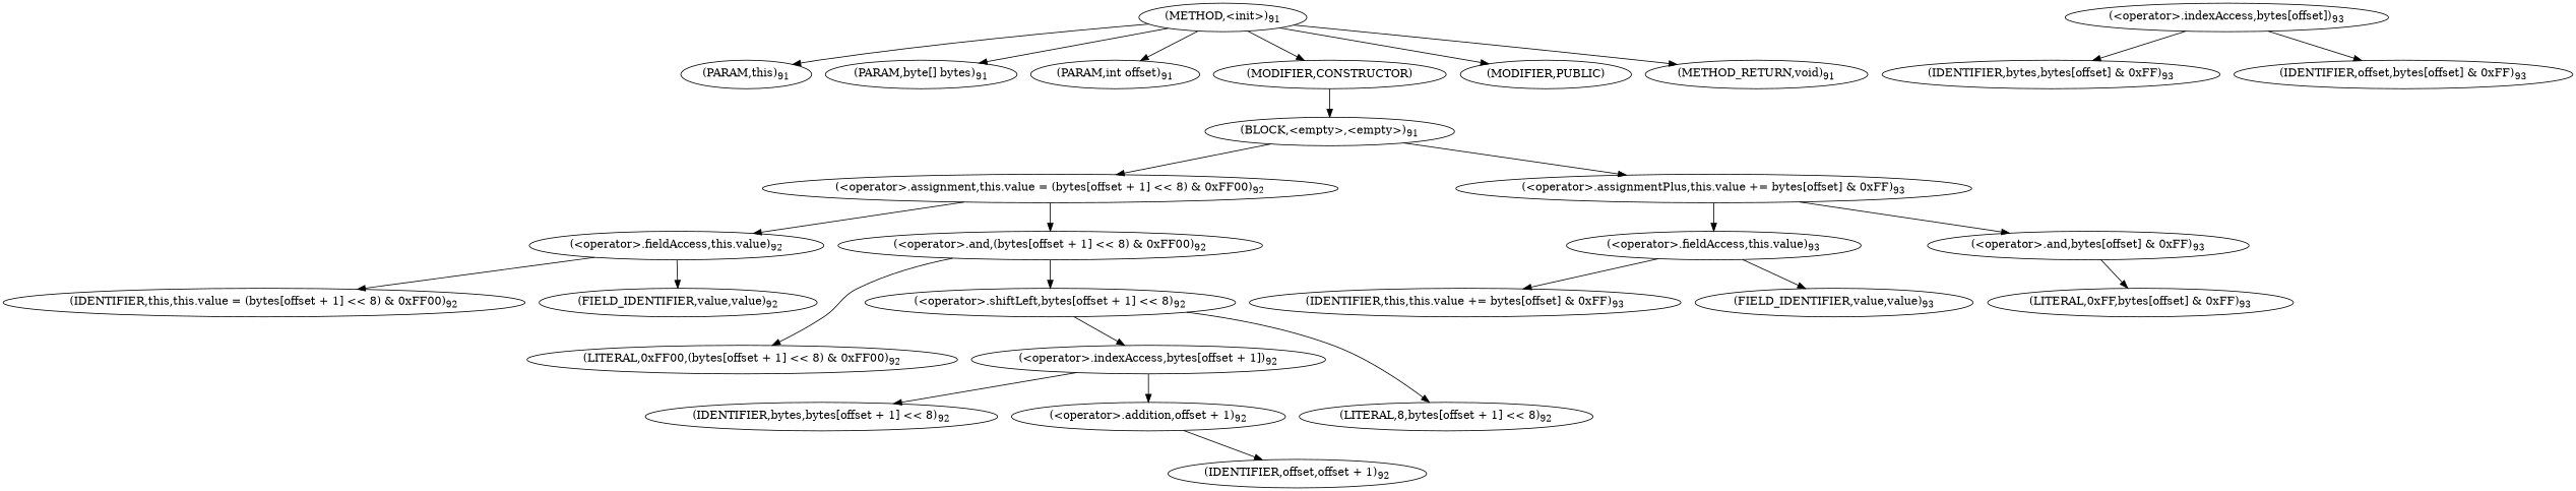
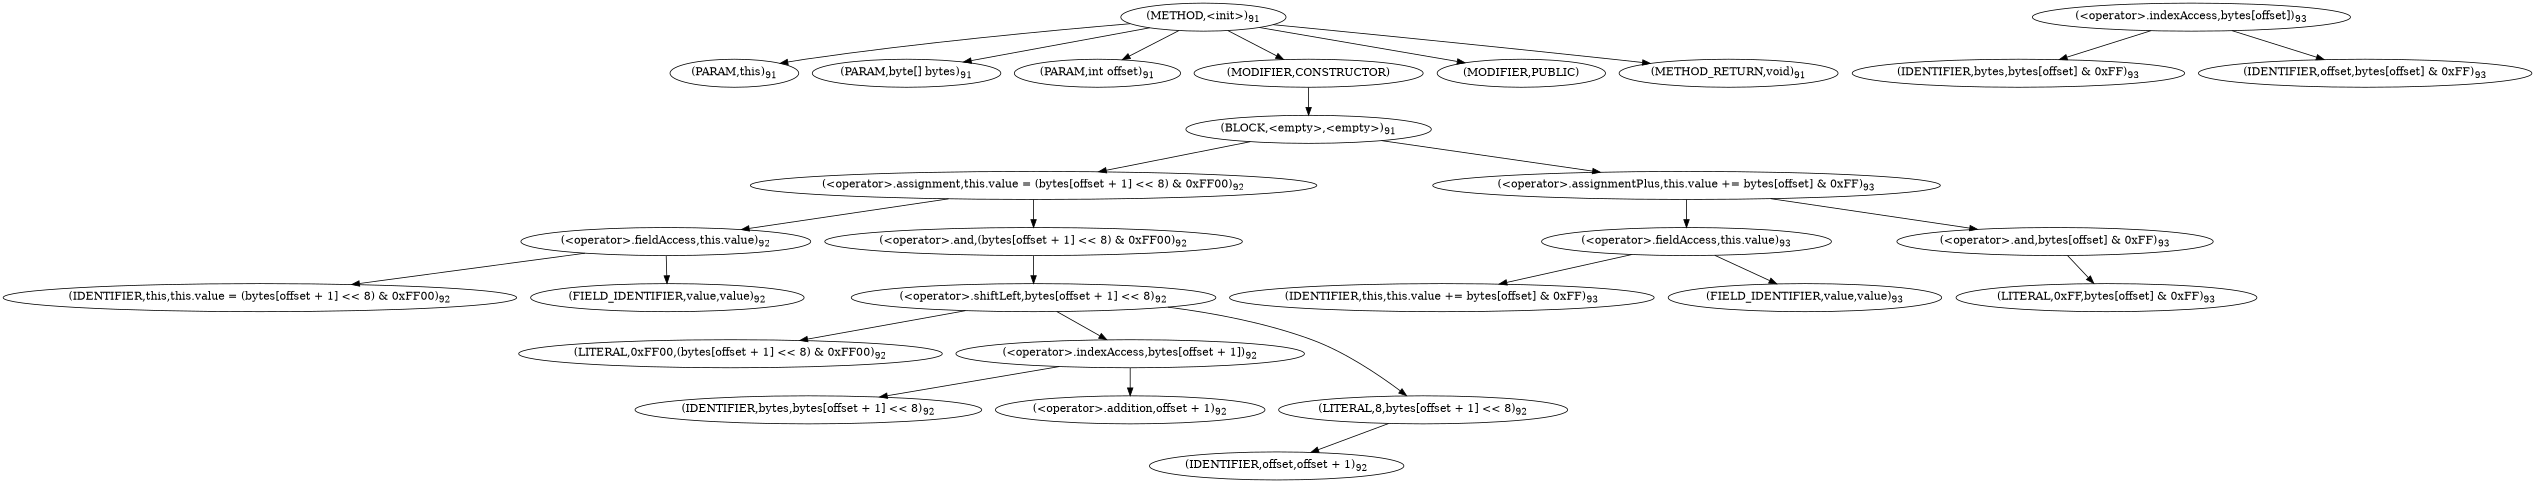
  digraph {
    n1 [label=<(METHOD,&lt;init&gt;)<SUB>91</SUB>>]
    n2 [label=<(PARAM,this)<SUB>91</SUB>>]
    n3 [label=<(PARAM,byte[] bytes)<SUB>91</SUB>>]
    n4 [label=<(PARAM,int offset)<SUB>91</SUB>>]
    n5 [label=<(MODIFIER,CONSTRUCTOR)>]
    n6 [label=<(MODIFIER,PUBLIC)>]
    n7 [label=<(METHOD_RETURN,void)<SUB>91</SUB>>]
    n8 [label=<(BLOCK,&lt;empty&gt;,&lt;empty&gt;)<SUB>91</SUB>>]
    n9 [label=<(&lt;operator&gt;.assignment,this.value = (bytes[offset + 1] &lt;&lt; 8) &amp; 0xFF00)<SUB>92</SUB>>]
    n10 [label=<(&lt;operator&gt;.assignmentPlus,this.value += bytes[offset] &amp; 0xFF)<SUB>93</SUB>>]
    n11 [label=<(&lt;operator&gt;.fieldAccess,this.value)<SUB>92</SUB>>]
    n12 [label=<(&lt;operator&gt;.and,(bytes[offset + 1] &lt;&lt; 8) &amp; 0xFF00)<SUB>92</SUB>>]
    n13 [label=<(&lt;operator&gt;.fieldAccess,this.value)<SUB>93</SUB>>]
    n14 [label=<(&lt;operator&gt;.and,bytes[offset] &amp; 0xFF)<SUB>93</SUB>>]
    n15 [label=<(IDENTIFIER,this,this.value = (bytes[offset + 1] &lt;&lt; 8) &amp; 0xFF00)<SUB>92</SUB>>]
    n16 [label=<(FIELD_IDENTIFIER,value,value)<SUB>92</SUB>>]
    n17 [label=<(&lt;operator&gt;.shiftLeft,bytes[offset + 1] &lt;&lt; 8)<SUB>92</SUB>>]
    n18 [label=<(LITERAL,0xFF00,(bytes[offset + 1] &lt;&lt; 8) &amp; 0xFF00)<SUB>92</SUB>>]
    n19 [label=<(&lt;operator&gt;.indexAccess,bytes[offset + 1])<SUB>92</SUB>>]
    n20 [label=<(LITERAL,8,bytes[offset + 1] &lt;&lt; 8)<SUB>92</SUB>>]
    n21 [label=<(IDENTIFIER,bytes,bytes[offset + 1] &lt;&lt; 8)<SUB>92</SUB>>]
    n22 [label=<(&lt;operator&gt;.addition,offset + 1)<SUB>92</SUB>>]
    n23 [label=<(IDENTIFIER,offset,offset + 1)<SUB>92</SUB>>]
    n24 [label=<(IDENTIFIER,this,this.value += bytes[offset] &amp; 0xFF)<SUB>93</SUB>>]
    n25 [label=<(FIELD_IDENTIFIER,value,value)<SUB>93</SUB>>]
    n26 [label=<(LITERAL,0xFF,bytes[offset] &amp; 0xFF)<SUB>93</SUB>>]
    n27 [label=<(&lt;operator&gt;.indexAccess,bytes[offset])<SUB>93</SUB>>]
    n28 [label=<(IDENTIFIER,bytes,bytes[offset] &amp; 0xFF)<SUB>93</SUB>>]
    n29 [label=<(IDENTIFIER,offset,bytes[offset] &amp; 0xFF)<SUB>93</SUB>>]
    n1 -> n2
    n1 -> n3
    n1 -> n4
    n1 -> n5
    n1 -> n6
    n1 -> n7
    n5 -> n8
    n8 -> n9
    n8 -> n10
    n9 -> n11
    n9 -> n12
    n10 -> n13
    n10 -> n14
    n11 -> n15
    n11 -> n16
    n12 -> n17
-   n12 -> n18
+   n17 -> n18
    n13 -> n24
    n13 -> n25
    n14 -> n26
    n17 -> n19
    n17 -> n20
    n19 -> n21
    n19 -> n22
-   n22 -> n23
+   n20 -> n23
    n27 -> n28
    n27 -> n29
  }
